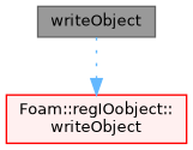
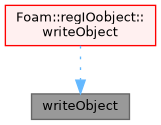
  digraph {
    rankdir=TB
    node [fontname=Helvetica fontsize=10 shape=box style=filled]
    n1 [color=gray40 fillcolor=grey60 fontcolor=black height=0.2 label=writeObject width=0.4]
    n2 [color=red fillcolor="#FFF0F0" height=0.2 label="Foam::regIOobject::\lwriteObject" width=0.4]
-   n1 -> n2 [color=steelblue1 fontname=Helvetica fontsize=10 labelfontname=Helvetica labelfontsize=10 style=dotted]
+   n2 -> n1 [color=steelblue1 fontname=Helvetica fontsize=10 labelfontname=Helvetica labelfontsize=10 style=dotted]
  }
